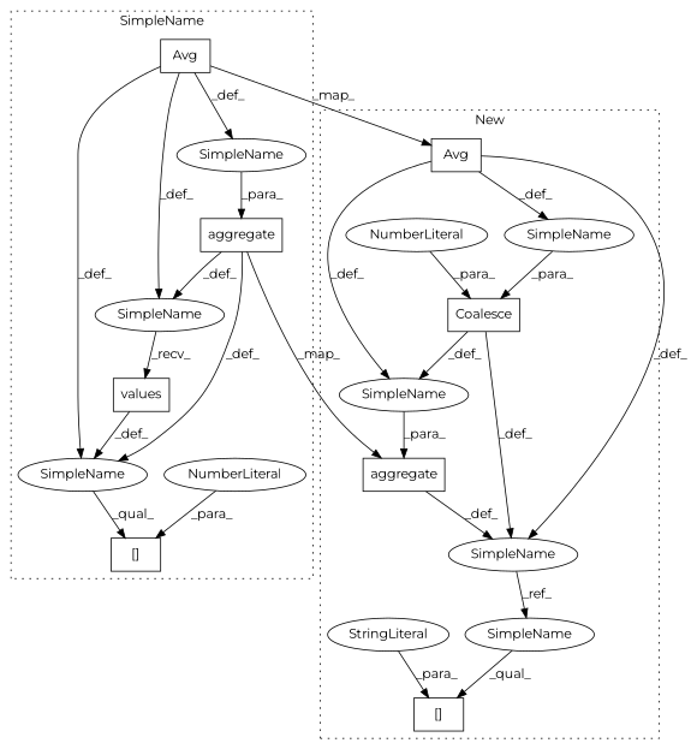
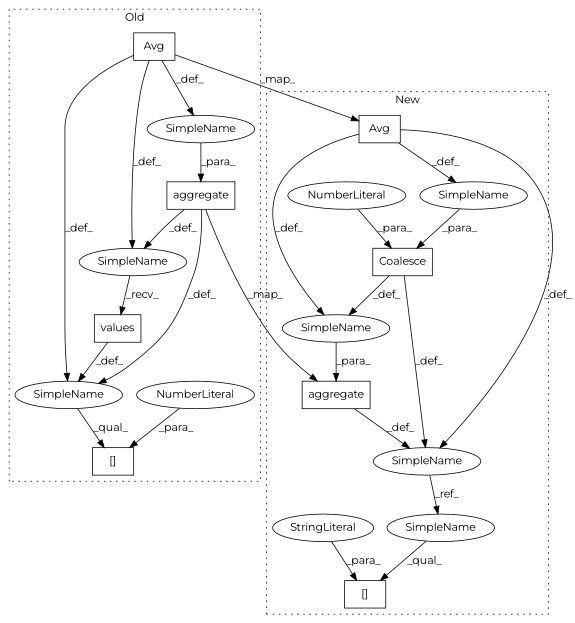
  digraph {
    fontname=Montserrat
    node [a=42 shape=ellipse fontname=Montserrat]
    edge [fontname=Montserrat]
    n1 [a=32 l="10,1" label=aggregate s="1279,1302" shape=box]
    n2 [a=2 l="80,1" label="[]" s="1233,1314" shape=box]
    n3 [a=34 l=1 label=NumberLiteral s=1313]
    n4 [a=32 l="4,1" label=Avg s="1289,1301" shape=box]
    n5 [a=32 l=8 label=values s=1304 shape=box]
    n6 [label=SimpleName]
    n7 [label=SimpleName]
    n8 [label=SimpleName]
    n9 [a=32 l="10,1" label=aggregate s="1347,1382" shape=box]
    n10 [a=2 l="11,1" label="[]" s="1400,1427" shape=box]
    n11 [a=32 l="4,1" label=Avg s="1366,1378" shape=box]
    n12 [label=SimpleName]
    n13 [a=32 l="9,1" label=Coalesce s="1357,1381" shape=box]
    n14 [a=34 l=1 label=NumberLiteral s=1380]
    n15 [l=10 label=SimpleName s=1290]
    n16 [label=SimpleName]
    n17 [a=45 l=16 label=StringLiteral s=1411]
    n18 [l=10 label=SimpleName s=1400]
    subgraph cluster_1 {
-     label=SimpleName
+     label=Old
      style=dotted
      n1
      n2
      n3
      n4
      n5
      n6
      n7
      n8
    }
    subgraph cluster_2 {
      label=New
      style=dotted
      n9
      n10
      n11
      n12
      n13
      n14
      n15
      n16
      n17
      n18
    }
    n1 -> n6 [label=_def_]
    n1 -> n7 [label=_def_]
    n1 -> n9 [label=_map_]
    n3 -> n2 [label=_para_]
    n4 -> n6 [label=_def_]
    n4 -> n7 [label=_def_]
    n4 -> n8 [label=_def_]
    n4 -> n11 [label=_map_]
    n5 -> n7 [label=_def_]
    n6 -> n5 [label=_recv_]
    n7 -> n2 [label=_qual_]
    n8 -> n1 [label=_para_]
    n9 -> n15 [label=_def_]
    n11 -> n12 [label=_def_]
    n11 -> n15 [label=_def_]
    n11 -> n16 [label=_def_]
    n12 -> n13 [label=_para_]
    n13 -> n15 [label=_def_]
    n13 -> n16 [label=_def_]
    n14 -> n13 [label=_para_]
    n15 -> n18 [label=_ref_]
    n16 -> n9 [label=_para_]
    n17 -> n10 [label=_para_]
    n18 -> n10 [label=_qual_]
  }
